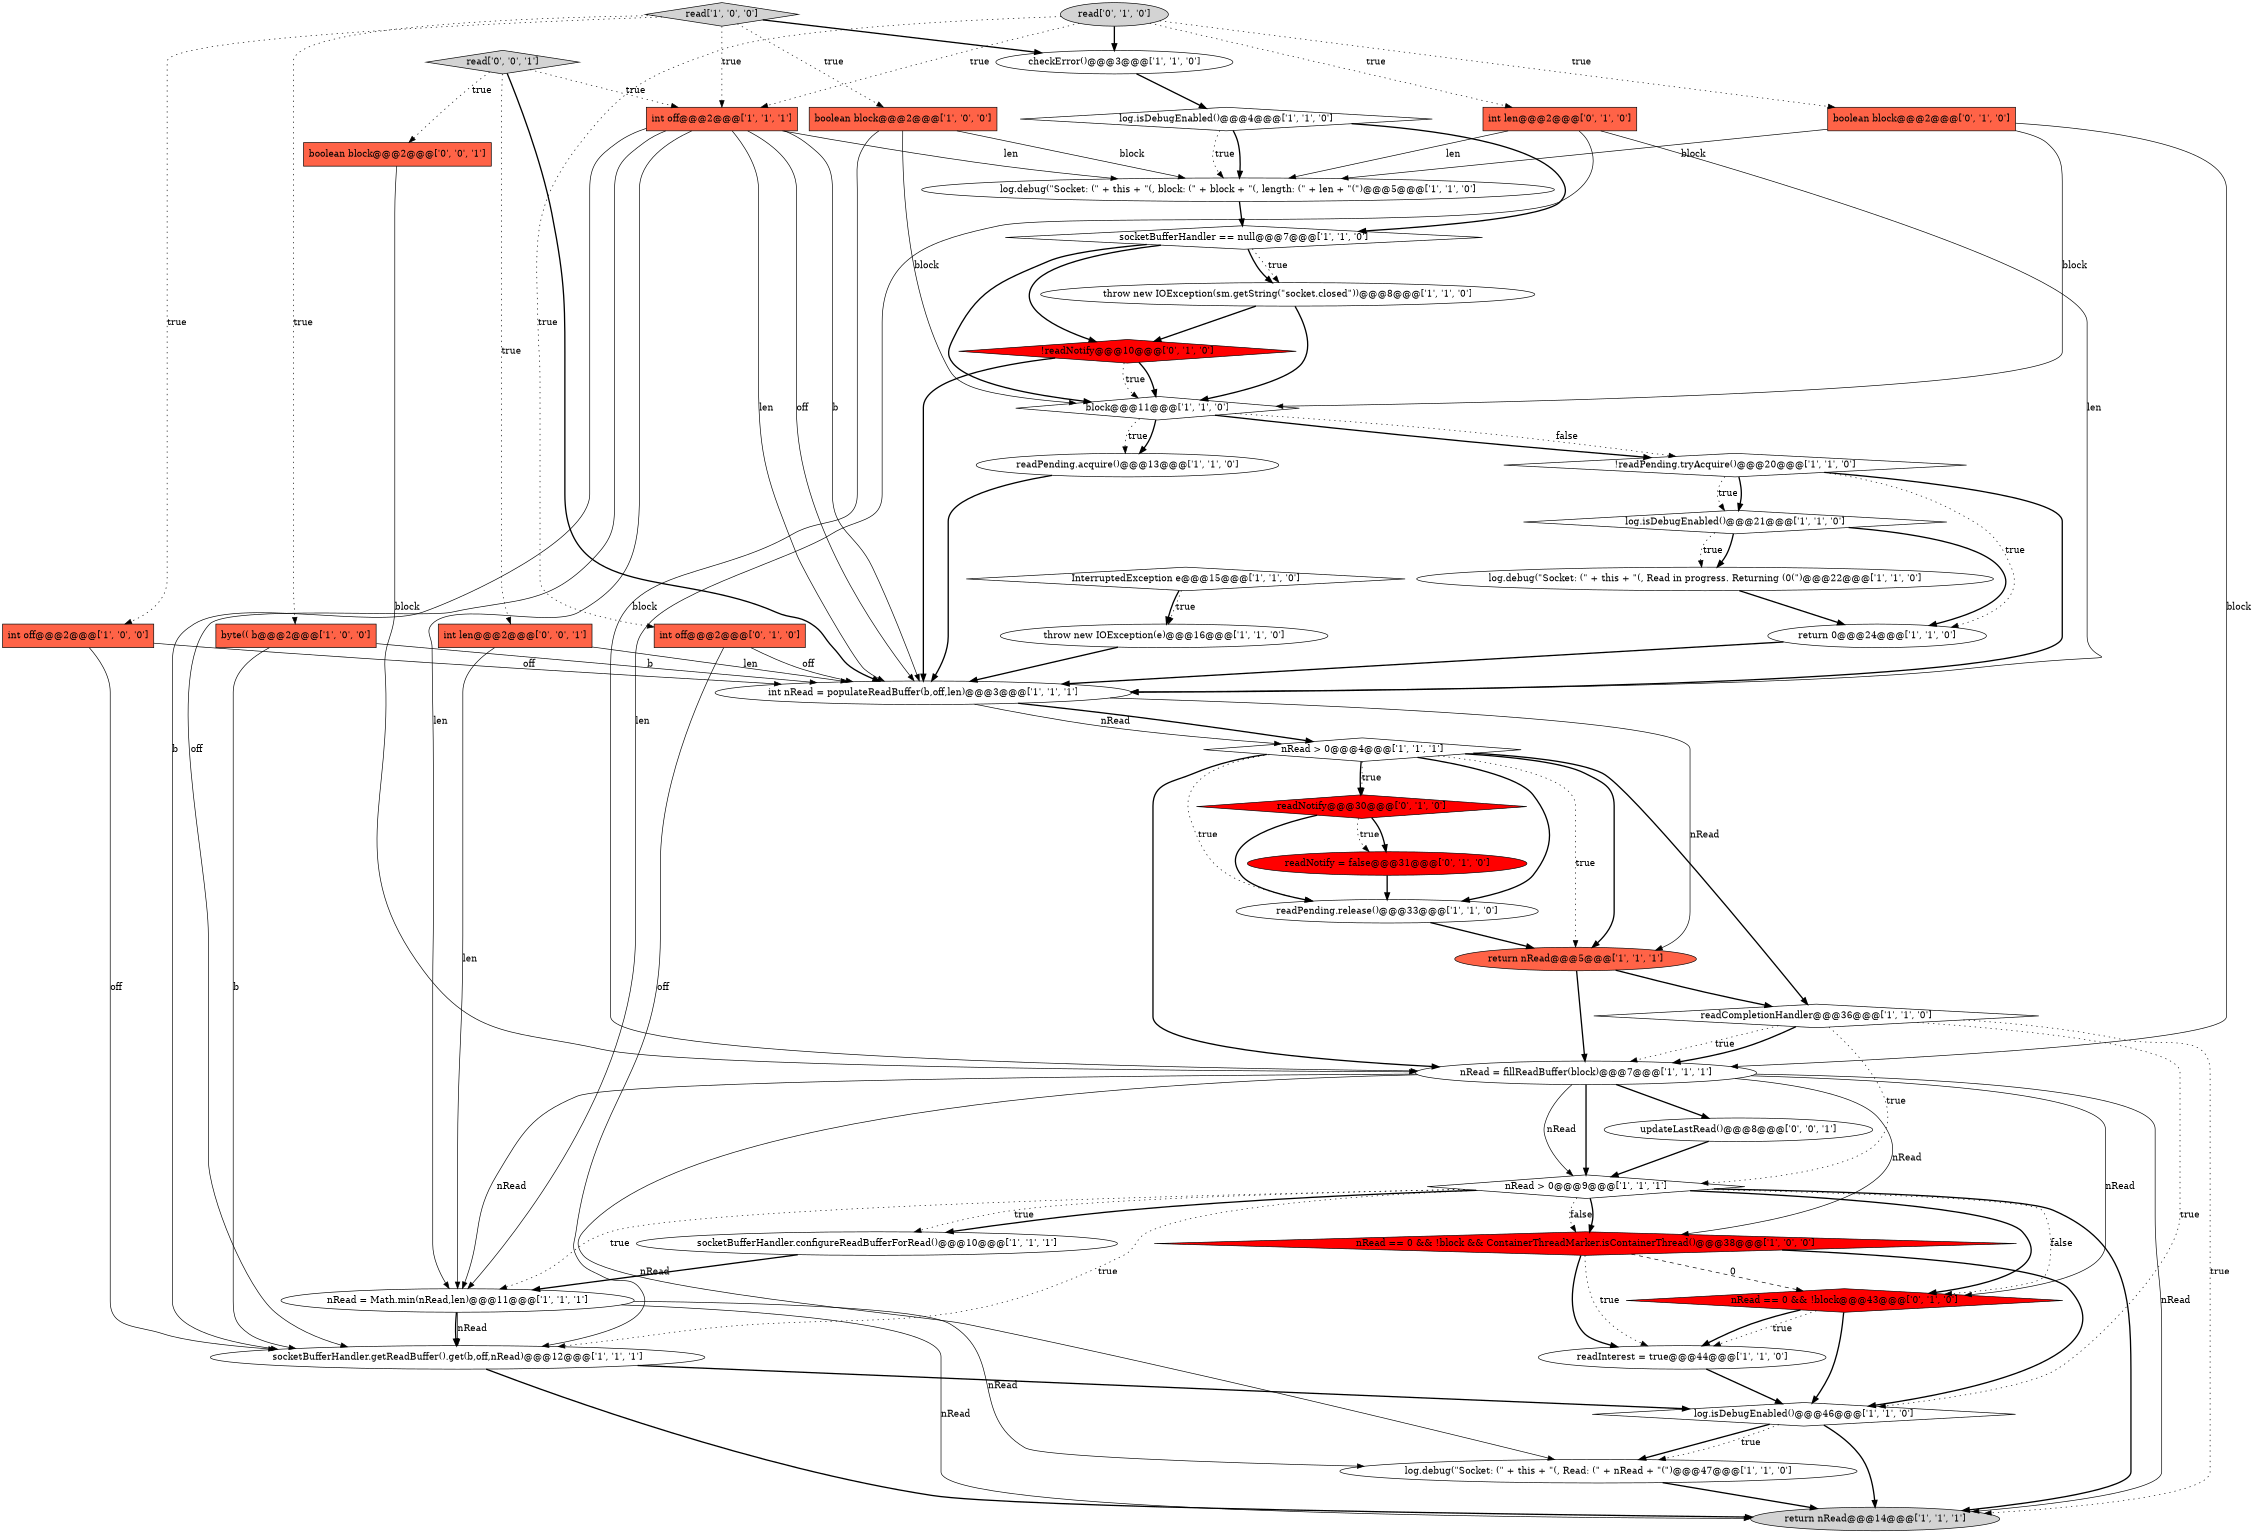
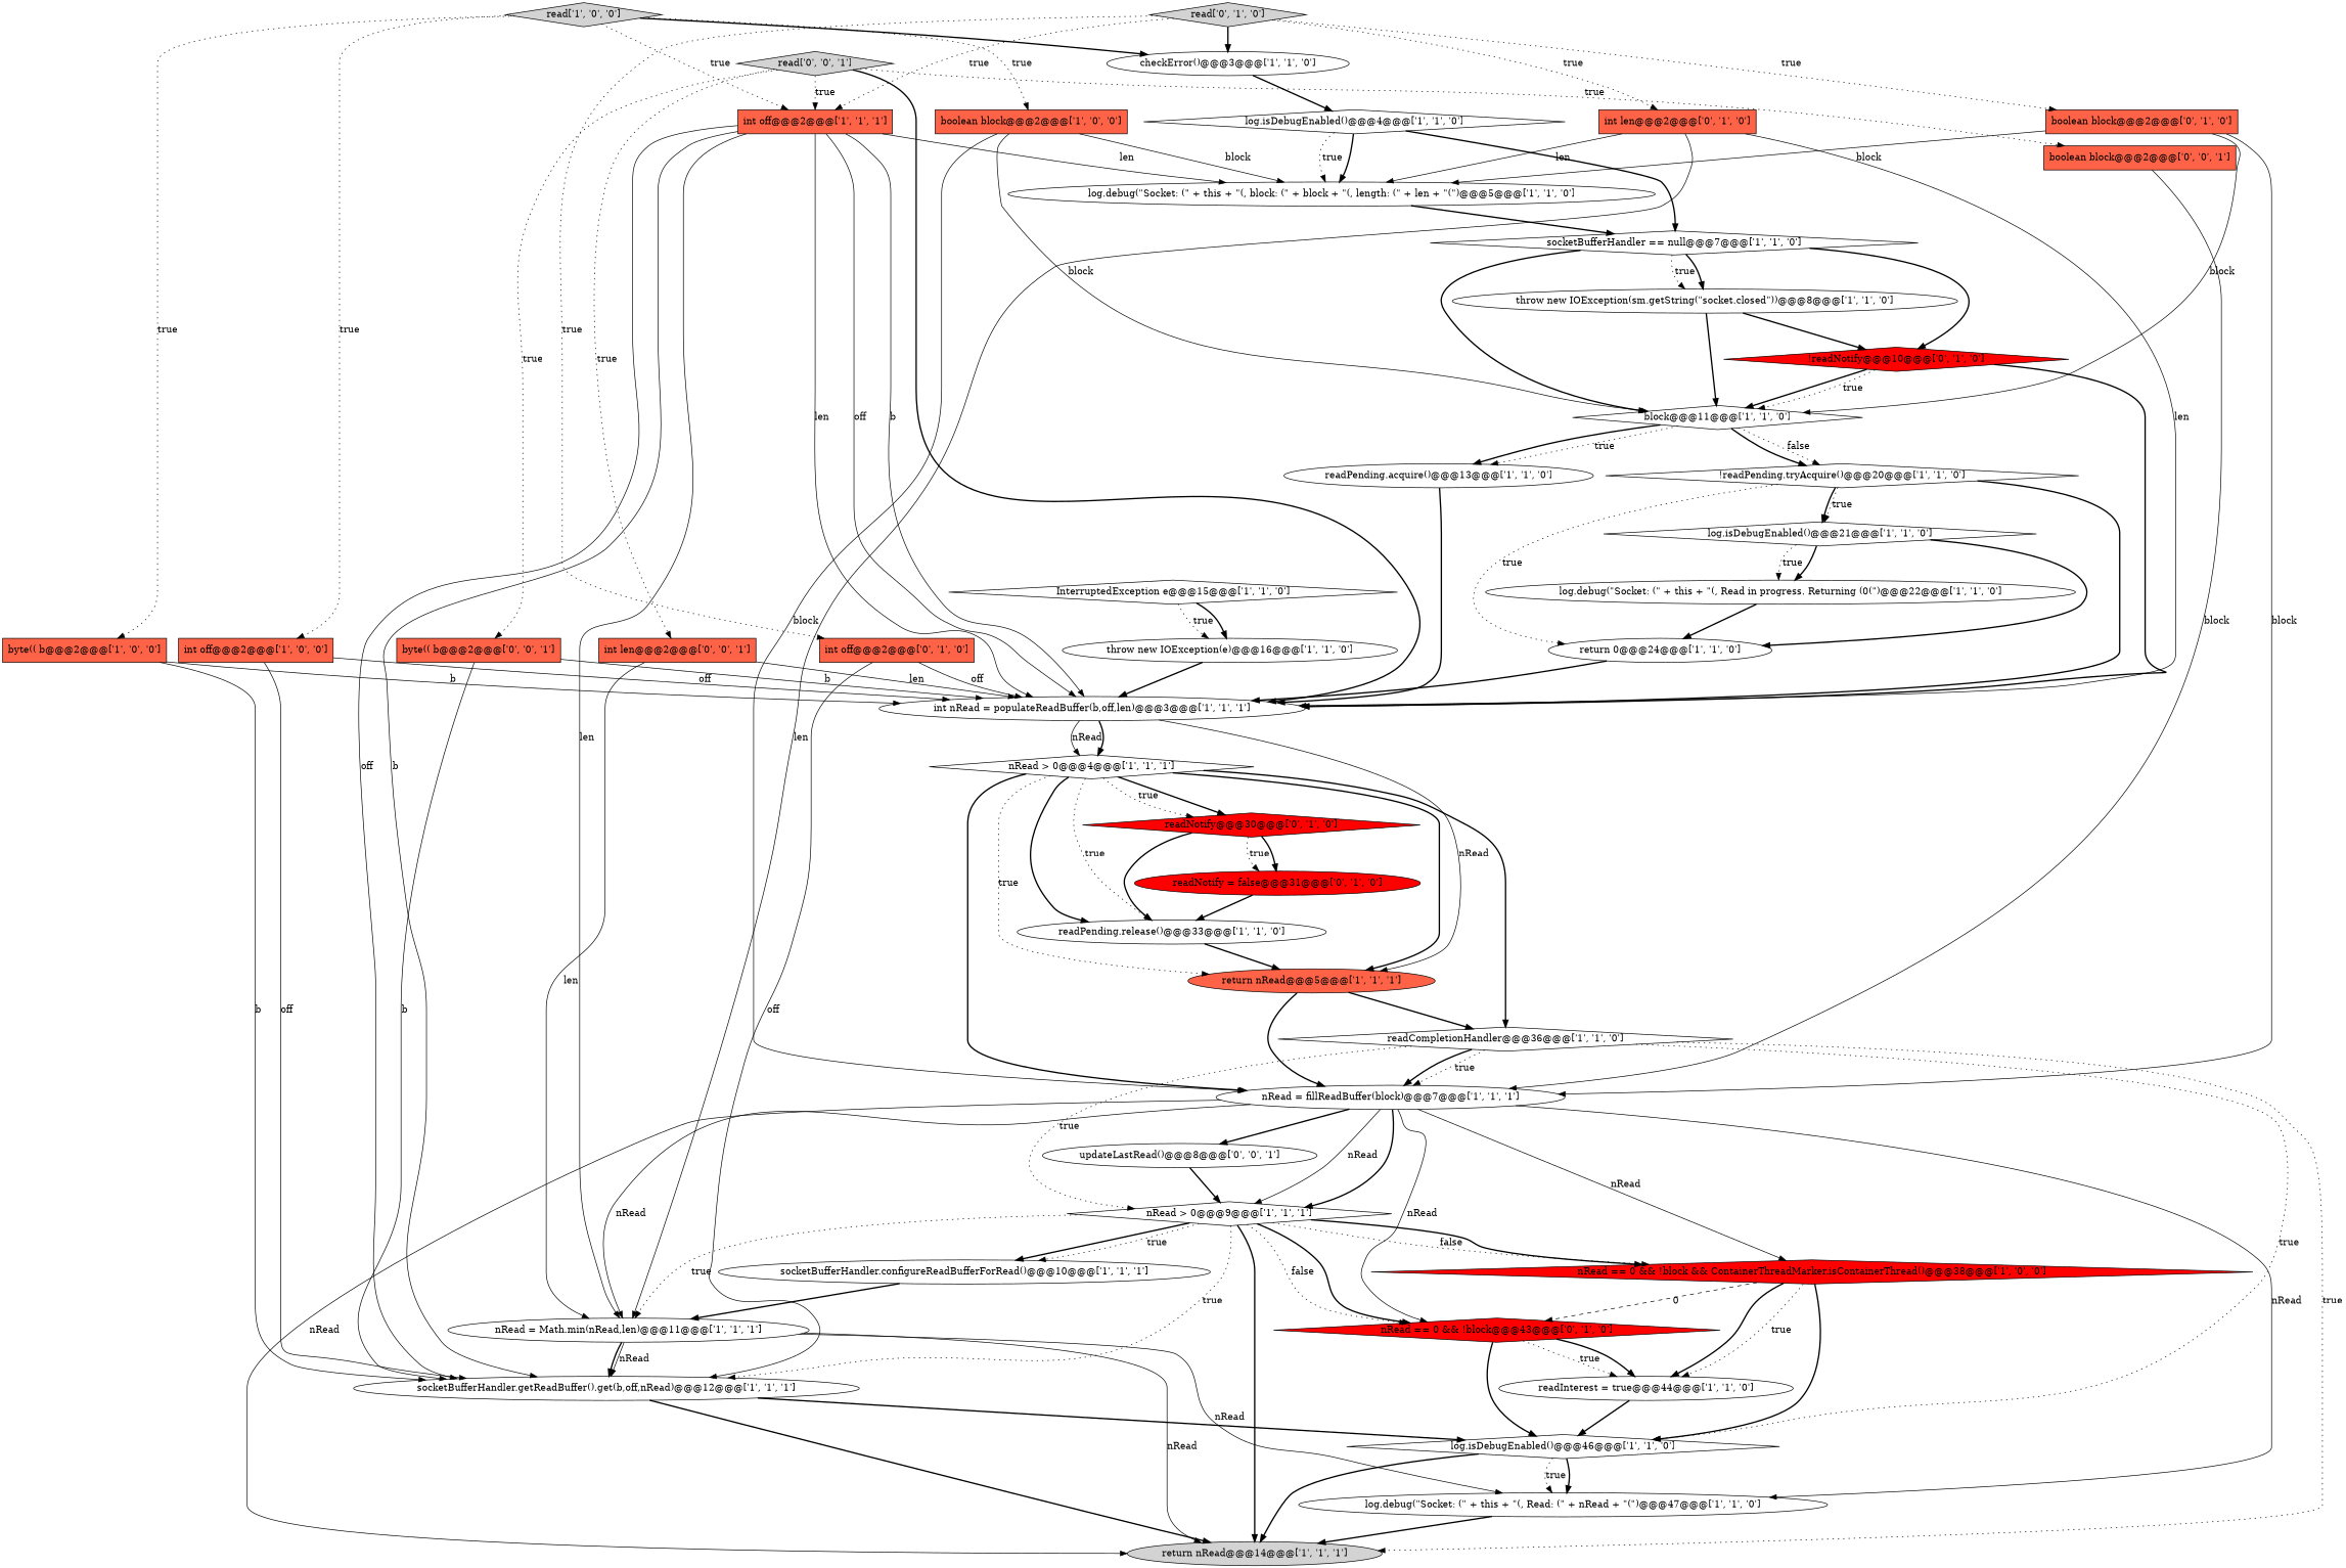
  digraph {
    node [fillcolor=white shape=ellipse style=filled]
    edge [style=bold]
    n1 [fillcolor=lightgray label="read['1', '0', '0']" shape=diamond]
    n2 [fillcolor=tomato label="boolean block@@@2@@@['1', '0', '0']" shape=box]
    n3 [label="checkError()@@@3@@@['1', '1', '0']"]
    n4 [fillcolor=tomato label="byte(( b@@@2@@@['1', '0', '0']" shape=box]
    n5 [fillcolor=tomato label="int off@@@2@@@['1', '1', '1']" shape=box]
    n6 [fillcolor=tomato label="int off@@@2@@@['1', '0', '0']" shape=box]
    n7 [label="nRead = fillReadBuffer(block)@@@7@@@['1', '1', '1']"]
    n8 [label="log.debug(\"Socket: (\" + this + \"(, block: (\" + block + \"(, length: (\" + len + \"(\")@@@5@@@['1', '1', '0']"]
    n9 [label="block@@@11@@@['1', '1', '0']" shape=diamond]
    n10 [label="log.isDebugEnabled()@@@4@@@['1', '1', '0']" shape=diamond]
    n11 [label="socketBufferHandler.getReadBuffer().get(b,off,nRead)@@@12@@@['1', '1', '1']"]
    n12 [label="int nRead = populateReadBuffer(b,off,len)@@@3@@@['1', '1', '1']"]
    n13 [label="nRead = Math.min(nRead,len)@@@11@@@['1', '1', '1']"]
    n14 [fillcolor=red label="nRead == 0 && !block && ContainerThreadMarker.isContainerThread()@@@38@@@['1', '0', '0']" shape=diamond]
    n15 [fillcolor=red label="nRead == 0 && !block@@@43@@@['0', '1', '0']" shape=diamond]
    n16 [label="nRead > 0@@@9@@@['1', '1', '1']" shape=diamond]
    n17 [fillcolor=lightgray label="return nRead@@@14@@@['1', '1', '1']"]
    n18 [label="log.debug(\"Socket: (\" + this + \"(, Read: (\" + nRead + \"(\")@@@47@@@['1', '1', '0']"]
    n19 [label="updateLastRead()@@@8@@@['0', '0', '1']"]
    n20 [label="socketBufferHandler == null@@@7@@@['1', '1', '0']" shape=diamond]
    n21 [label="!readPending.tryAcquire()@@@20@@@['1', '1', '0']" shape=diamond]
    n22 [label="readPending.acquire()@@@13@@@['1', '1', '0']"]
    n23 [label="readPending.release()@@@33@@@['1', '1', '0']"]
    n24 [fillcolor=tomato label="return nRead@@@5@@@['1', '1', '1']"]
    n25 [label="readCompletionHandler@@@36@@@['1', '1', '0']" shape=diamond]
    n26 [label="log.isDebugEnabled()@@@46@@@['1', '1', '0']" shape=diamond]
    n27 [label="readInterest = true@@@44@@@['1', '1', '0']"]
    n28 [fillcolor=tomato label="int off@@@2@@@['0', '1', '0']" shape=box]
    n29 [label="nRead > 0@@@4@@@['1', '1', '1']" shape=diamond]
    n30 [label="socketBufferHandler.configureReadBufferForRead()@@@10@@@['1', '1', '1']"]
    n31 [fillcolor=tomato label="boolean block@@@2@@@['0', '0', '1']" shape=box]
    n32 [fillcolor=red label="!readNotify@@@10@@@['0', '1', '0']" shape=diamond]
    n33 [label="throw new IOException(sm.getString(\"socket.closed\"))@@@8@@@['1', '1', '0']"]
    n34 [fillcolor=red label="readNotify = false@@@31@@@['0', '1', '0']"]
    n35 [label="return 0@@@24@@@['1', '1', '0']"]
    n36 [label="InterruptedException e@@@15@@@['1', '1', '0']" shape=diamond]
    n37 [label="throw new IOException(e)@@@16@@@['1', '1', '0']"]
-   n38 [fillcolor=lightgray label="read['0', '1', '0']"]
+   n38 [fillcolor=lightgray label="read['0', '1', '0']" shape=diamond]
    n39 [fillcolor=tomato label="boolean block@@@2@@@['0', '1', '0']" shape=box]
    n40 [fillcolor=tomato label="int len@@@2@@@['0', '1', '0']" shape=box]
    n41 [fillcolor=lightgray label="read['0', '0', '1']" shape=diamond]
+   n42 [fillcolor=tomato label="byte(( b@@@2@@@['0', '0', '1']" shape=box]
    n43 [fillcolor=tomato label="int len@@@2@@@['0', '0', '1']" shape=box]
    n44 [label="log.debug(\"Socket: (\" + this + \"(, Read in progress. Returning (0(\")@@@22@@@['1', '1', '0']"]
    n45 [label="log.isDebugEnabled()@@@21@@@['1', '1', '0']" shape=diamond]
    n46 [fillcolor=red label="readNotify@@@30@@@['0', '1', '0']" shape=diamond]
    n1 -> n2 [label=true style=dotted]
    n1 -> n3
    n1 -> n4 [label=true style=dotted]
    n1 -> n5 [label=true style=dotted]
    n1 -> n6 [label=true style=dotted]
    n2 -> n7 [label=block style=solid]
    n2 -> n8 [label=block style=solid]
    n2 -> n9 [label=block style=solid]
    n3 -> n10
    n4 -> n11 [label=b style=solid]
    n4 -> n12 [label=b style=solid]
    n5 -> n8 [label=len style=solid]
    n5 -> n11 [label=off style=solid]
    n5 -> n11 [label=b style=solid]
    n5 -> n12 [label=b style=solid]
    n5 -> n12 [label=len style=solid]
    n5 -> n12 [label=off style=solid]
    n5 -> n13 [label=len style=solid]
    n6 -> n11 [label=off style=solid]
    n6 -> n12 [label=off style=solid]
    n7 -> n13 [label=nRead style=solid]
    n7 -> n14 [label=nRead style=solid]
    n7 -> n15 [label=nRead style=solid]
    n7 -> n16 [label=nRead style=solid]
    n7 -> n16
    n7 -> n17 [label=nRead style=solid]
    n7 -> n18 [label=nRead style=solid]
    n7 -> n19
    n8 -> n20
    n9 -> n21 [label=false style=dotted]
    n9 -> n21
    n9 -> n22 [label=true style=dotted]
    n9 -> n22
    n10 -> n8
    n10 -> n8 [label=true style=dotted]
    n10 -> n20
    n11 -> n17
    n11 -> n26
    n12 -> n24 [label=nRead style=solid]
    n12 -> n29 [label=nRead style=solid]
    n12 -> n29
    n13 -> n11
    n13 -> n11 [label=nRead style=solid]
    n13 -> n17 [label=nRead style=solid]
    n13 -> n18 [label=nRead style=solid]
    n14 -> n15 [label=0 style=dashed]
    n14 -> n26
    n14 -> n27
    n14 -> n27 [label=true style=dotted]
    n15 -> n26
    n15 -> n27 [label=true style=dotted]
    n15 -> n27
    n16 -> n11 [label=true style=dotted]
    n16 -> n13 [label=true style=dotted]
    n16 -> n14 [label=false style=dotted]
    n16 -> n14
    n16 -> n15 [label=false style=dotted]
    n16 -> n15
    n16 -> n17
    n16 -> n30
    n16 -> n30 [label=true style=dotted]
    n18 -> n17
    n19 -> n16
    n20 -> n9
    n20 -> n32
    n20 -> n33 [label=true style=dotted]
    n20 -> n33
    n21 -> n12
    n21 -> n35 [label=true style=dotted]
    n21 -> n45
    n21 -> n45 [label=true style=dotted]
    n22 -> n12
    n23 -> n24
    n24 -> n7
    n24 -> n25
    n25 -> n7 [label=true style=dotted]
    n25 -> n7
    n25 -> n16 [label=true style=dotted]
    n25 -> n17 [label=true style=dotted]
    n25 -> n26 [label=true style=dotted]
    n26 -> n17
    n26 -> n18
    n26 -> n18 [label=true style=dotted]
    n27 -> n26
    n28 -> n11 [label=off style=solid]
    n28 -> n12 [label=off style=solid]
    n29 -> n7
    n29 -> n23
    n29 -> n23 [label=true style=dotted]
    n29 -> n24
    n29 -> n24 [label=true style=dotted]
    n29 -> n25
    n29 -> n46
    n29 -> n46 [label=true style=dotted]
    n30 -> n13
    n31 -> n7 [label=block style=solid]
    n32 -> n9
    n32 -> n9 [label=true style=dotted]
    n32 -> n12
    n33 -> n9
    n33 -> n32
    n34 -> n23
    n35 -> n12
    n36 -> n37 [label=true style=dotted]
    n36 -> n37
    n37 -> n12
    n38 -> n3
    n38 -> n5 [label=true style=dotted]
    n38 -> n28 [label=true style=dotted]
    n38 -> n39 [label=true style=dotted]
    n38 -> n40 [label=true style=dotted]
    n39 -> n7 [label=block style=solid]
    n39 -> n8 [label=block style=solid]
    n39 -> n9 [label=block style=solid]
    n40 -> n8 [label=len style=solid]
    n40 -> n12 [label=len style=solid]
    n40 -> n13 [label=len style=solid]
    n41 -> n5 [label=true style=dotted]
    n41 -> n12
    n41 -> n31 [label=true style=dotted]
+   n41 -> n42 [label=true style=dotted]
    n41 -> n43 [label=true style=dotted]
+   n42 -> n11 [label=b style=solid]
+   n42 -> n12 [label=b style=solid]
    n43 -> n12 [label=len style=solid]
    n43 -> n13 [label=len style=solid]
    n44 -> n35
    n45 -> n35
    n45 -> n44
    n45 -> n44 [label=true style=dotted]
    n46 -> n23
    n46 -> n34 [label=true style=dotted]
    n46 -> n34
  }
